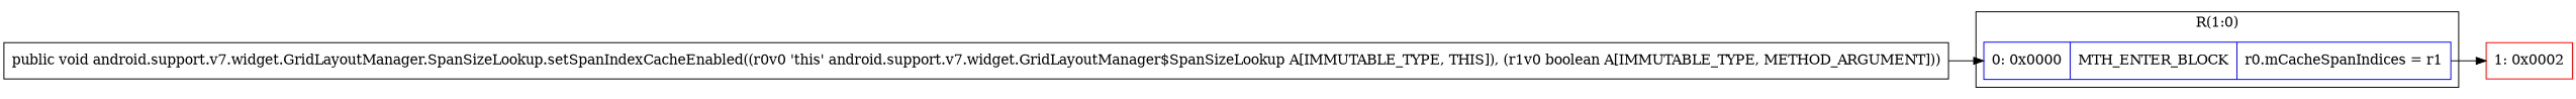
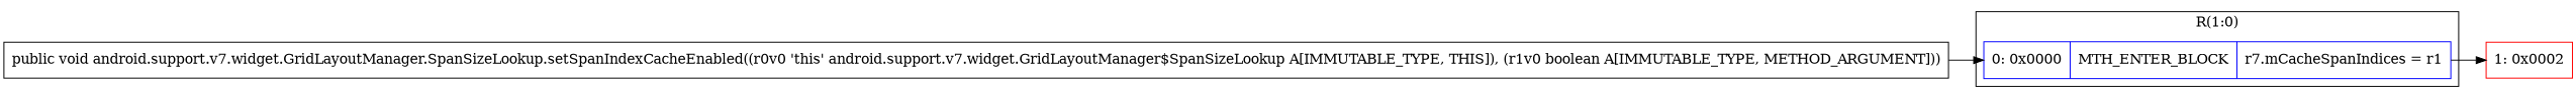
  digraph {
    rankdir=LR
    node [shape=record]
-   n1 [color=blue label="{0\:\ 0x0000|MTH_ENTER_BLOCK\l|r0.mCacheSpanIndices = r1\l}"]
+   n1 [color=blue label="{0\:\ 0x0000|MTH_ENTER_BLOCK\l|r7.mCacheSpanIndices = r1\l}"]
    n2 [color=red label="{1\:\ 0x0002}"]
    n3 [label="{public void android.support.v7.widget.GridLayoutManager.SpanSizeLookup.setSpanIndexCacheEnabled((r0v0 'this' android.support.v7.widget.GridLayoutManager$SpanSizeLookup A[IMMUTABLE_TYPE, THIS]), (r1v0 boolean A[IMMUTABLE_TYPE, METHOD_ARGUMENT])) }"]
    subgraph cluster_1 {
      label="R(1:0)"
      n1
    }
    n1 -> n2
    n3 -> n1
  }
